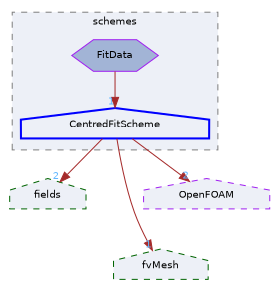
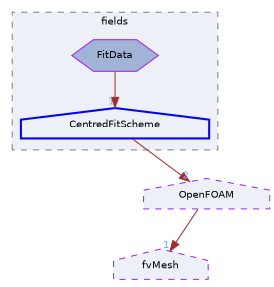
  digraph {
    compound=true
    node [color=purple fillcolor="#edf0f7" fontname=Helvetica fontsize=10 shape=house style="filled,dashed"]
    edge [color=brown fontcolor=steelblue1 fontname=Helvetica fontsize=10 headlabel=1 labeldistance=1.5 labelfontname=Helvetica labelfontsize=10]
    n1 [fillcolor="#a2b4d6" height=0.2 label=FitData shape=hexagon style=filled width=0.4]
    n2 [color=blue height=0.2 label=CentredFitScheme style="filled,bold" width=0.4]
-   n3 [color=darkgreen height=0.2 label=fields width=0.4]
-   n4 [color=darkgreen height=0.2 label=fvMesh width=0.4]
+   n4 [height=0.2 label=fvMesh width=0.4]
    n5 [height=0.2 label=OpenFOAM width=0.4]
    subgraph cluster_1 {
      bgcolor="#edf0f7"
      fontname=Helvetica
      fontsize=10
-     label=schemes
+     label=fields
      pencolor=grey50
      style="filled,dashed"
      n1
      n2
    }
    n1 -> n2
-   n2 -> n3 [headlabel=2]
-   n2 -> n4
+   n5 -> n4
    n2 -> n5 [headlabel=2]
  }
